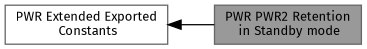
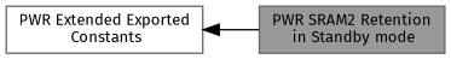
  digraph {
    rankdir=LR
    fontname="Fira Sans"
    node [fontname="Fira Sans" fontsize=10 shape=box style=filled]
    n1 [color=grey40 fillcolor=white height=0.2 label="PWR Extended Exported\l Constants" width=0.4]
-   n2 [color=gray40 fillcolor=grey60 fontcolor=black height=0.2 label="PWR PWR2 Retention\l in Standby mode" width=0.4]
+   n2 [color=gray40 fillcolor=grey60 fontcolor=black height=0.2 label="PWR SRAM2 Retention\l in Standby mode" width=0.4]
    n1 -> n2 [dir=back fontname="Fira Sans" fontsize=10 labelfontname=Helvetica labelfontsize=10 shape=plaintext style=solid]
  }
